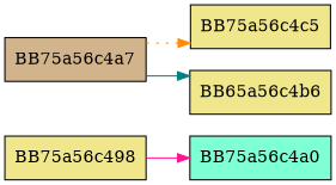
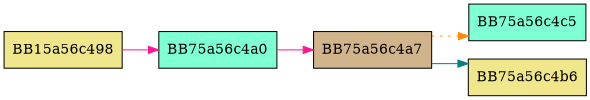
  digraph {
    fontname="DejaVu Serif"
    rankdir=LR
    splines=ortho
    node [fillcolor=aquamarine fontname="DejaVu Serif" shape=box style=filled]
    edge [color=deeppink fontname="DejaVu Serif" style=solid]
    n1 [label=BB75a56c4a0]
-   BB75a56c498 [fillcolor=khaki]
-   BB75a56c4c5 [fillcolor=khaki]
+   BB75a56c498 [fillcolor=khaki label=BB15a56c498]
+   BB75a56c4c5
    BB75a56c4a7 [fillcolor=tan]
-   BB75a56c4b6 [fillcolor=khaki label=BB65a56c4b6]
+   BB75a56c4b6 [fillcolor=khaki]
+   n1 -> BB75a56c4a7
    BB75a56c498 -> n1
    BB75a56c4a7 -> BB75a56c4c5 [color=darkorange style=dotted]
    BB75a56c4a7 -> BB75a56c4b6 [color=teal]
  }
